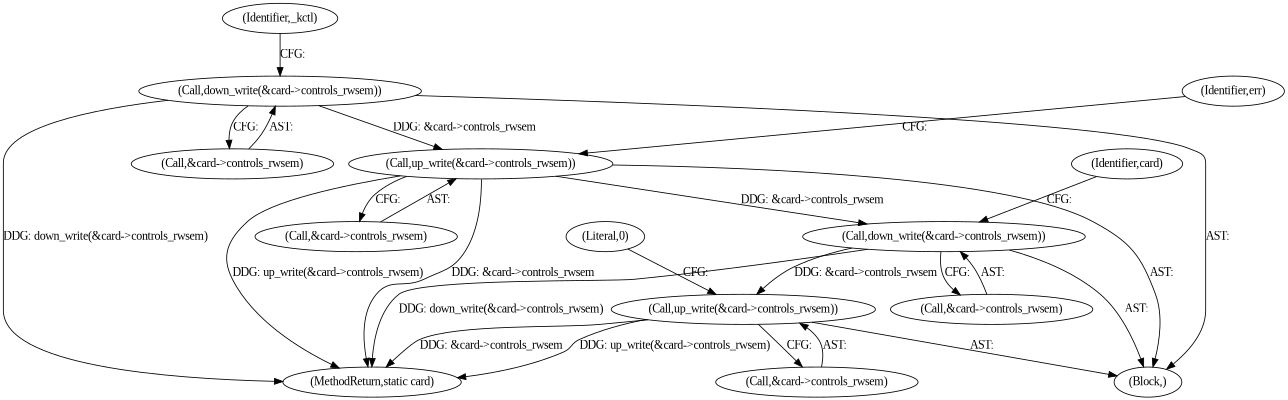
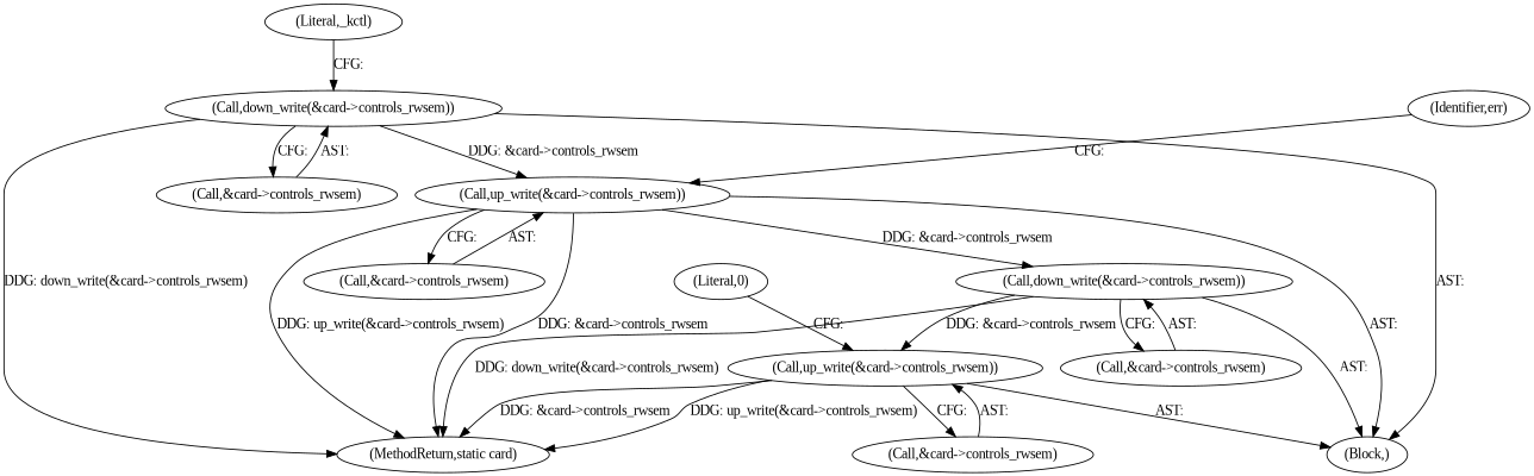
  digraph {
    fontname="Liberation Serif"
    node [fontname="Liberation Serif"]
    edge [fontname="Liberation Serif"]
    n1 [label="(Call,up_write(&card->controls_rwsem))"]
    n2 [label="(Call,down_write(&card->controls_rwsem))"]
    n3 [label="(Call,&card->controls_rwsem)"]
    n4 [label="(Block,)"]
    n5 [label="(MethodReturn,static card)"]
    n6 [label="(Call,up_write(&card->controls_rwsem))"]
    n7 [label="(Call,&card->controls_rwsem)"]
    n8 [label="(Call,down_write(&card->controls_rwsem))"]
    n9 [label="(Call,&card->controls_rwsem)"]
    n10 [label="(Call,&card->controls_rwsem)"]
    n11 [label="(Literal,0)"]
    n12 [label="(Identifier,err)"]
-   n13 [label="(Identifier,_kctl)"]
-   n14 [label="(Identifier,card)"]
+   n13 [label="(Literal,_kctl)"]
    n1 -> n2 [label="DDG: &card->controls_rwsem"]
    n1 -> n3 [label="CFG: "]
    n1 -> n4 [label="AST: "]
    n1 -> n5 [label="DDG: up_write(&card->controls_rwsem)"]
    n1 -> n5 [label="DDG: &card->controls_rwsem"]
    n2 -> n4 [label="AST: "]
    n2 -> n5 [label="DDG: down_write(&card->controls_rwsem)"]
    n2 -> n6 [label="DDG: &card->controls_rwsem"]
    n2 -> n7 [label="CFG: "]
    n3 -> n1 [label="AST: "]
    n6 -> n4 [label="AST: "]
    n6 -> n5 [label="DDG: &card->controls_rwsem"]
    n6 -> n5 [label="DDG: up_write(&card->controls_rwsem)"]
    n6 -> n10 [label="CFG: "]
    n7 -> n2 [label="AST: "]
    n8 -> n1 [label="DDG: &card->controls_rwsem"]
    n8 -> n4 [label="AST: "]
    n8 -> n5 [label="DDG: down_write(&card->controls_rwsem)"]
    n8 -> n9 [label="CFG: "]
    n9 -> n8 [label="AST: "]
    n10 -> n6 [label="AST: "]
    n11 -> n6 [label="CFG: "]
    n12 -> n1 [label="CFG: "]
    n13 -> n8 [label="CFG: "]
-   n14 -> n2 [label="CFG: "]
  }
